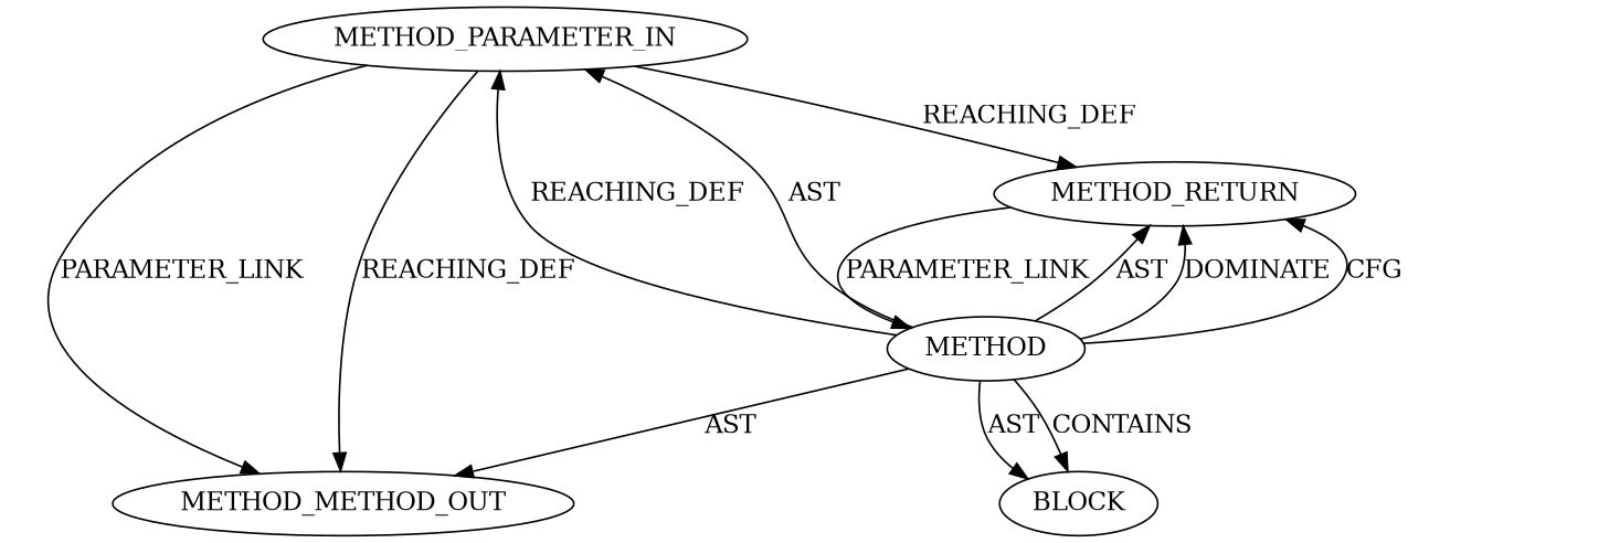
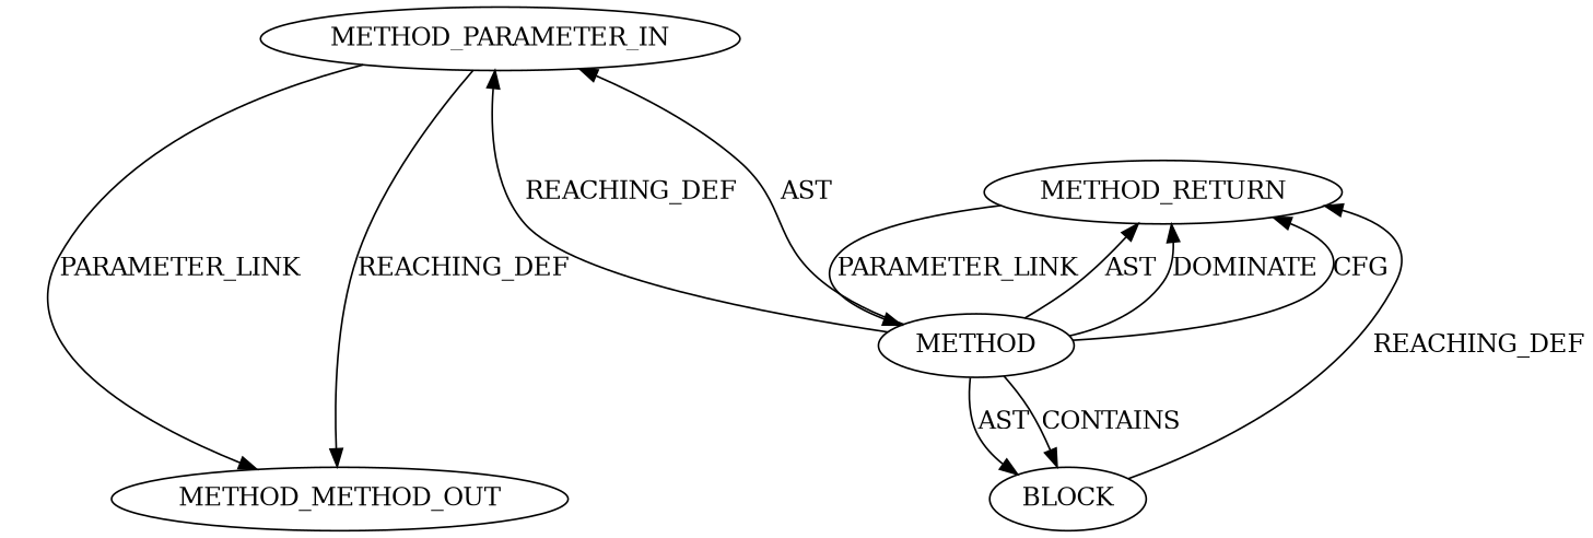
  digraph {
    node [CODE=p1 EVALUATION_STRATEGY=BY_VALUE ORDER=1 TYPE_FULL_NAME=ANY]
    n1 [INDEX=1 IS_VARIADIC=false NAME=p1 label=METHOD_METHOD_OUT]
    n2 [ARGUMENT_INDEX=1 CODE="<empty>" label=BLOCK EVALUATION_STRATEGY=""]
    n3 [INDEX=1 IS_VARIADIC=false NAME=p1 label=METHOD_PARAMETER_IN]
    n4 [CODE=RET ORDER=2 label=METHOD_RETURN]
    n5 [AST_PARENT_FULL_NAME="<global>" AST_PARENT_TYPE=NAMESPACE_BLOCK CODE="<empty>" FILENAME="messenger_v2.c" FULL_NAME="messenger_v2.c:71:71:CTRL_BODY:1" IS_EXTERNAL=true LINE_NUMBER=71 LINE_NUMBER_END=71 NAME=CTRL_BODY ORDER=0 label=METHOD EVALUATION_STRATEGY="" TYPE_FULL_NAME=""]
    n3 -> n1 [label=PARAMETER_LINK]
    n3 -> n1 [VARIABLE=p1 label=REACHING_DEF]
-   n3 -> n4 [VARIABLE=p1 label=REACHING_DEF]
+   n2 -> n4 [VARIABLE=p1 label=REACHING_DEF]
    n4 -> n5 [label=PARAMETER_LINK]
-   n5 -> n1 [label=AST]
    n5 -> n2 [label=AST]
    n5 -> n2 [label=CONTAINS]
    n5 -> n3 [label=REACHING_DEF]
    n5 -> n3 [label=AST]
    n5 -> n4 [label=AST]
    n5 -> n4 [label=DOMINATE]
    n5 -> n4 [label=CFG]
  }
